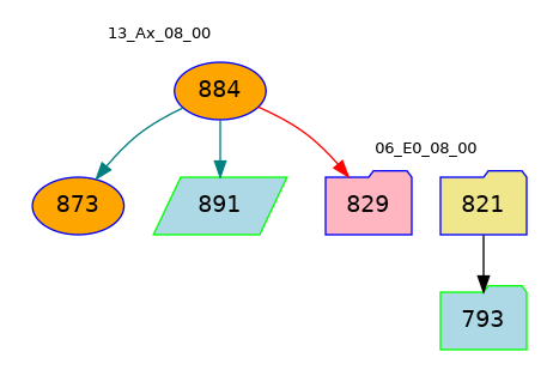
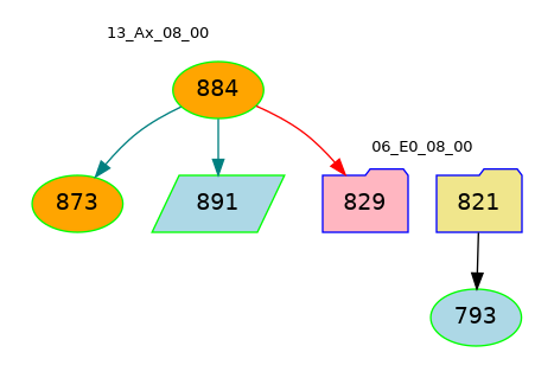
  digraph {
    fontname="DejaVu Sans"
    node [color=blue fillcolor=orange fontname="DejaVu Sans" shape=folder style=filled]
    edge [color=teal fontname="DejaVu Sans"]
-   n1 [label=884 shape=ellipse]
-   n2 [label=873 shape=ellipse]
+   n1 [color=green label=884 shape=ellipse]
+   n2 [color=green label=873 shape=ellipse]
    n3 [color=green fillcolor=lightblue label=891 shape=parallelogram]
    n4 [fillcolor=khaki label=821]
-   n5 [color=green fillcolor=lightblue label=793]
+   n5 [color=green fillcolor=lightblue label=793 shape=ellipse]
    n6 [fillcolor=lightpink label=829]
    subgraph cluster_1 {
      color=white
      fontsize=10
      label="13_Ax_08_00"
      n1
      n2
      n3
    }
    subgraph cluster_2 {
      color=white
      fontsize=10
      label="06_E0_08_00"
      n4
      n5
      n6
    }
    n1 -> n2
    n1 -> n3
    n1 -> n6 [color=red]
    n4 -> n5 [color=black]
  }
